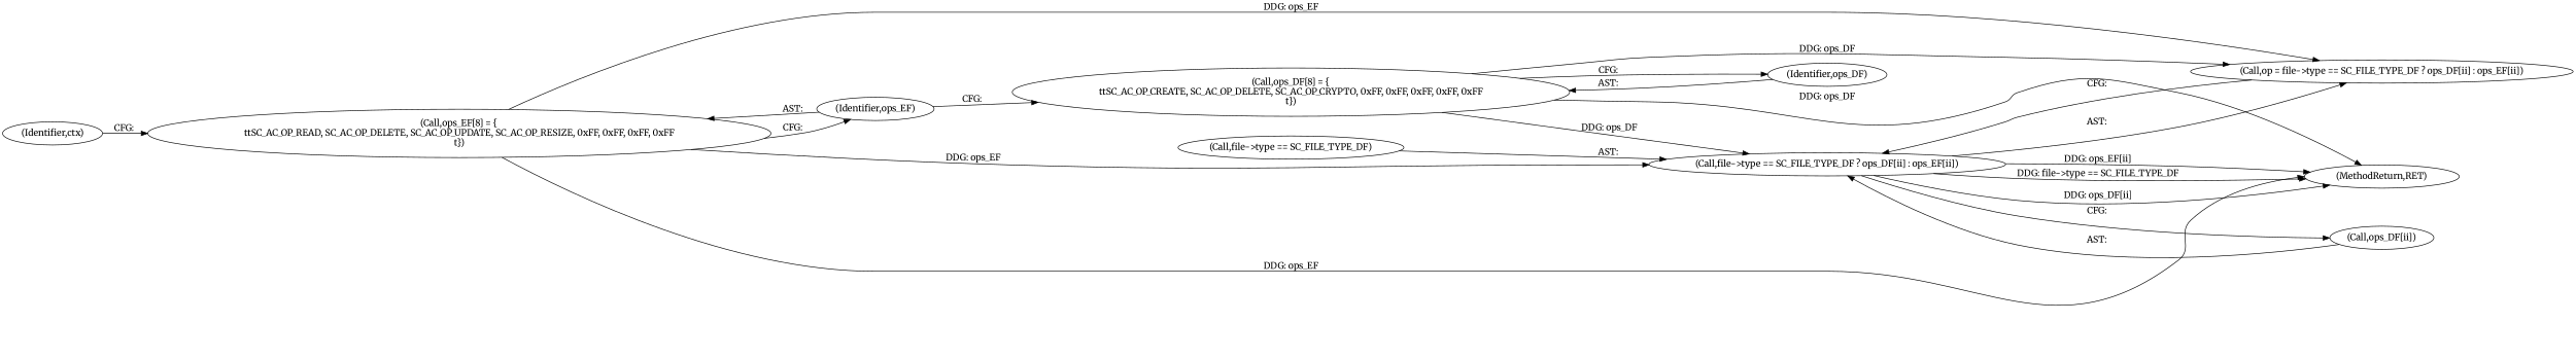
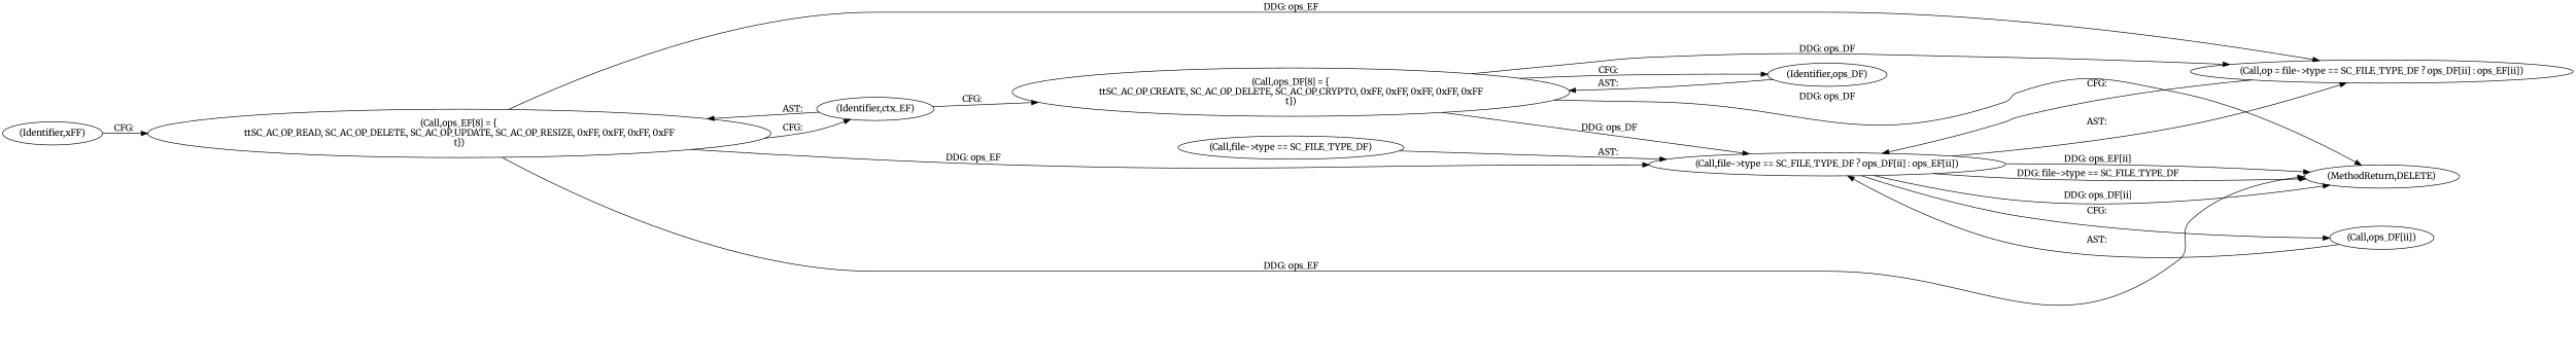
  digraph {
    fontname=Merriweather
    rankdir=LR
    node [fontname=Merriweather]
    edge [fontname=Merriweather]
    n1 [label="(Call,file->type == SC_FILE_TYPE_DF ? ops_DF[ii] : ops_EF[ii])"]
-   n2 [label="(MethodReturn,RET)"]
+   n2 [label="(MethodReturn,DELETE)"]
    n3 [label="(Call,ops_DF[ii])"]
    n4 [label="(Call,op = file->type == SC_FILE_TYPE_DF ? ops_DF[ii] : ops_EF[ii])"]
    n5 [label="(Call,ops_DF[8] = {\n\t\tSC_AC_OP_CREATE, SC_AC_OP_DELETE, SC_AC_OP_CRYPTO, 0xFF, 0xFF, 0xFF, 0xFF, 0xFF\n\t})"]
    n6 [label="(Identifier,ops_DF)"]
    n7 [label="(Call,ops_EF[8] = {\n\t\tSC_AC_OP_READ, SC_AC_OP_DELETE, SC_AC_OP_UPDATE, SC_AC_OP_RESIZE, 0xFF, 0xFF, 0xFF, 0xFF\n\t})"]
-   n8 [label="(Identifier,ops_EF)"]
-   n9 [label="(Identifier,ctx)"]
+   n8 [label="(Identifier,ctx_EF)"]
+   n9 [label="(Identifier,xFF)"]
    n10 [label="(Call,file->type == SC_FILE_TYPE_DF)"]
    n1 -> n2 [label="DDG: ops_DF[ii]"]
    n1 -> n2 [label="DDG: ops_EF[ii]"]
    n1 -> n2 [label="DDG: file->type == SC_FILE_TYPE_DF"]
    n1 -> n3 [label="CFG: "]
    n1 -> n4 [label="AST: "]
    n3 -> n1 [label="AST: "]
    n4 -> n1 [label="CFG: "]
    n5 -> n1 [label="DDG: ops_DF"]
    n5 -> n2 [label="DDG: ops_DF"]
    n5 -> n4 [label="DDG: ops_DF"]
    n5 -> n6 [label="CFG: "]
    n6 -> n5 [label="AST: "]
    n7 -> n1 [label="DDG: ops_EF"]
    n7 -> n2 [label="DDG: ops_EF"]
    n7 -> n4 [label="DDG: ops_EF"]
    n7 -> n8 [label="CFG: "]
    n8 -> n5 [label="CFG: "]
    n8 -> n7 [label="AST: "]
    n9 -> n7 [label="CFG: "]
    n10 -> n1 [label="AST: "]
  }
